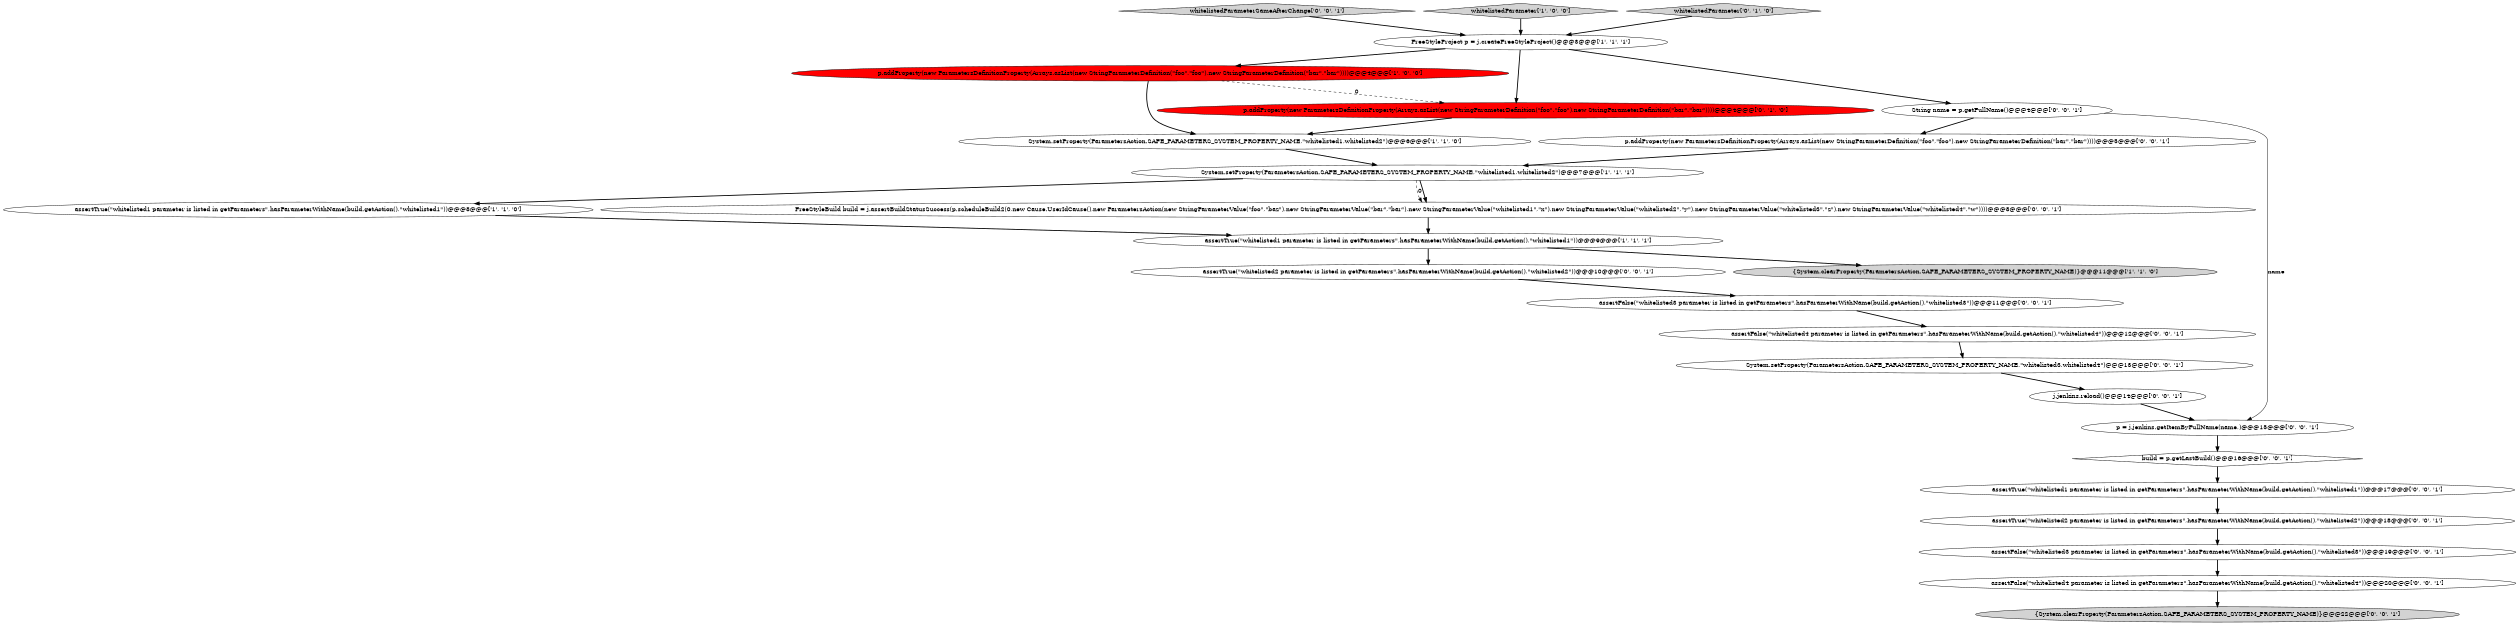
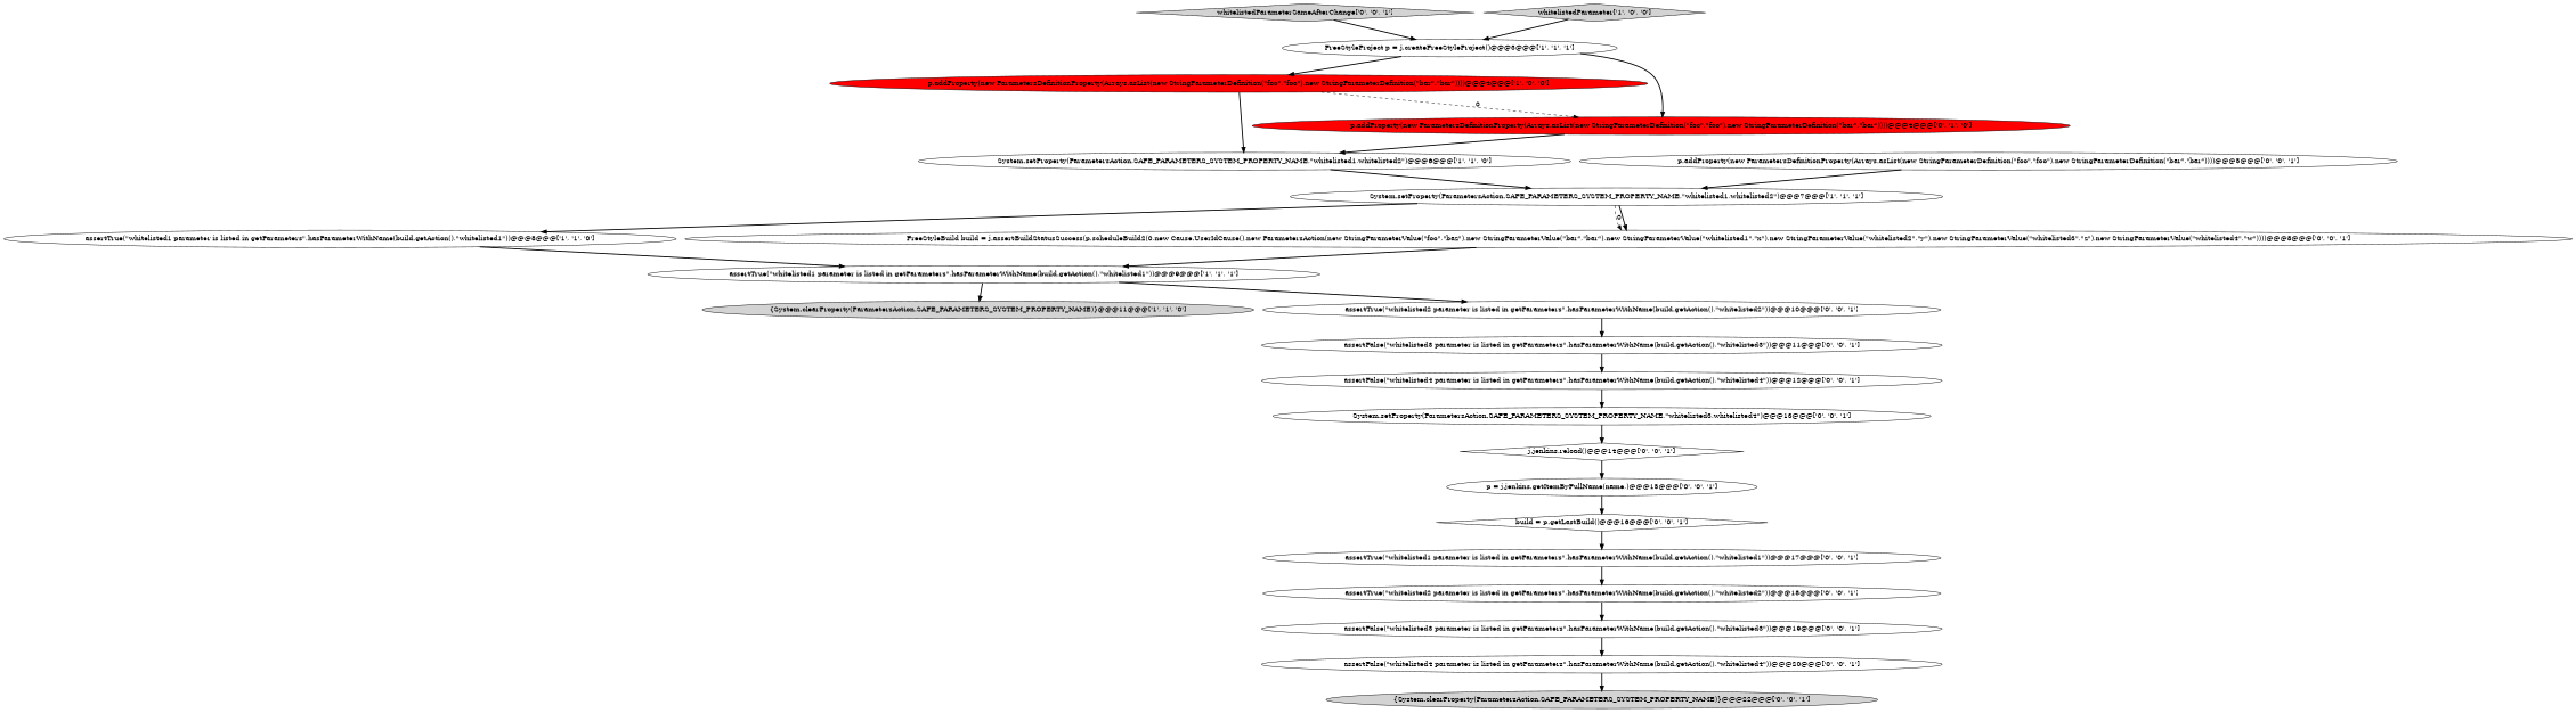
  digraph {
    node [fillcolor=white shape=ellipse style=filled]
    edge [style=bold]
    n1 [label="assertFalse(\"whitelisted3 parameter is listed in getParameters\",hasParameterWithName(build.getAction(),\"whitelisted3\"))@@@19@@@['0', '0', '1']"]
    n2 [label="assertFalse(\"whitelisted4 parameter is listed in getParameters\",hasParameterWithName(build.getAction(),\"whitelisted4\"))@@@20@@@['0', '0', '1']"]
    n3 [fillcolor=lightgray label="{System.clearProperty(ParametersAction.SAFE_PARAMETERS_SYSTEM_PROPERTY_NAME)}@@@22@@@['0', '0', '1']"]
    n4 [fillcolor=lightgray label="whitelistedParameterSameAfterChange['0', '0', '1']" shape=diamond]
    n5 [label="FreeStyleProject p = j.createFreeStyleProject()@@@3@@@['1', '1', '1']"]
    n6 [fillcolor=red label="p.addProperty(new ParametersDefinitionProperty(Arrays.asList(new StringParameterDefinition(\"foo\",\"foo\"),new StringParameterDefinition(\"bar\",\"bar\"))))@@@4@@@['1', '0', '0']"]
    n7 [fillcolor=red label="p.addProperty(new ParametersDefinitionProperty(Arrays.asList(new StringParameterDefinition(\"foo\",\"foo\"),new StringParameterDefinition(\"bar\",\"bar\"))))@@@4@@@['0', '1', '0']"]
-   n8 [label="String name = p.getFullName()@@@4@@@['0', '0', '1']"]
    n9 [fillcolor=lightgray label="{System.clearProperty(ParametersAction.SAFE_PARAMETERS_SYSTEM_PROPERTY_NAME)}@@@11@@@['1', '1', '0']"]
    n10 [label="System.setProperty(ParametersAction.SAFE_PARAMETERS_SYSTEM_PROPERTY_NAME,\"whitelisted1,whitelisted2\")@@@6@@@['1', '1', '0']"]
    n11 [label="System.setProperty(ParametersAction.SAFE_PARAMETERS_SYSTEM_PROPERTY_NAME,\"whitelisted1,whitelisted2\")@@@7@@@['1', '1', '1']"]
    n12 [label="assertTrue(\"whitelisted1 parameter is listed in getParameters\",hasParameterWithName(build.getAction(),\"whitelisted1\"))@@@8@@@['1', '1', '0']"]
    n13 [label="FreeStyleBuild build = j.assertBuildStatusSuccess(p.scheduleBuild2(0,new Cause.UserIdCause(),new ParametersAction(new StringParameterValue(\"foo\",\"baz\"),new StringParameterValue(\"bar\",\"bar\"),new StringParameterValue(\"whitelisted1\",\"x\"),new StringParameterValue(\"whitelisted2\",\"y\"),new StringParameterValue(\"whitelisted3\",\"z\"),new StringParameterValue(\"whitelisted4\",\"w\"))))@@@8@@@['0', '0', '1']"]
    n14 [label="assertTrue(\"whitelisted1 parameter is listed in getParameters\",hasParameterWithName(build.getAction(),\"whitelisted1\"))@@@17@@@['0', '0', '1']"]
    n15 [label="assertTrue(\"whitelisted2 parameter is listed in getParameters\",hasParameterWithName(build.getAction(),\"whitelisted2\"))@@@18@@@['0', '0', '1']"]
    n16 [fillcolor=lightgray label="whitelistedParameter['1', '0', '0']" shape=diamond]
    n17 [label="p = j.jenkins.getItemByFullName(name,)@@@15@@@['0', '0', '1']"]
    n18 [label="build = p.getLastBuild()@@@16@@@['0', '0', '1']" shape=diamond]
    n19 [label="assertFalse(\"whitelisted3 parameter is listed in getParameters\",hasParameterWithName(build.getAction(),\"whitelisted3\"))@@@11@@@['0', '0', '1']"]
    n20 [label="assertFalse(\"whitelisted4 parameter is listed in getParameters\",hasParameterWithName(build.getAction(),\"whitelisted4\"))@@@12@@@['0', '0', '1']"]
    n21 [label="System.setProperty(ParametersAction.SAFE_PARAMETERS_SYSTEM_PROPERTY_NAME,\"whitelisted3,whitelisted4\")@@@13@@@['0', '0', '1']"]
    n22 [label="assertTrue(\"whitelisted1 parameter is listed in getParameters\",hasParameterWithName(build.getAction(),\"whitelisted1\"))@@@9@@@['1', '1', '1']"]
    n23 [label="assertTrue(\"whitelisted2 parameter is listed in getParameters\",hasParameterWithName(build.getAction(),\"whitelisted2\"))@@@10@@@['0', '0', '1']"]
-   n24 [label="j.jenkins.reload()@@@14@@@['0', '0', '1']"]
+   n24 [label="j.jenkins.reload()@@@14@@@['0', '0', '1']" shape=diamond]
    n25 [label="p.addProperty(new ParametersDefinitionProperty(Arrays.asList(new StringParameterDefinition(\"foo\",\"foo\"),new StringParameterDefinition(\"bar\",\"bar\"))))@@@5@@@['0', '0', '1']"]
-   n26 [fillcolor=lightgray label="whitelistedParameter['0', '1', '0']" shape=diamond]
    n1 -> n2
    n2 -> n3
    n4 -> n5
    n5 -> n6
    n5 -> n7
-   n5 -> n8
    n6 -> n7 [label=0 style=dashed]
    n6 -> n10
    n7 -> n10
-   n8 -> n17 [label=name style=solid]
-   n8 -> n25
    n10 -> n11
    n11 -> n12
    n11 -> n13 [label=0 style=dashed]
    n11 -> n13
    n12 -> n22
    n13 -> n22
    n14 -> n15
    n15 -> n1
    n16 -> n5
    n17 -> n18
    n18 -> n14
    n19 -> n20
    n20 -> n21
    n21 -> n24
    n22 -> n9
    n22 -> n23
    n23 -> n19
    n24 -> n17
    n25 -> n11
-   n26 -> n5
  }
